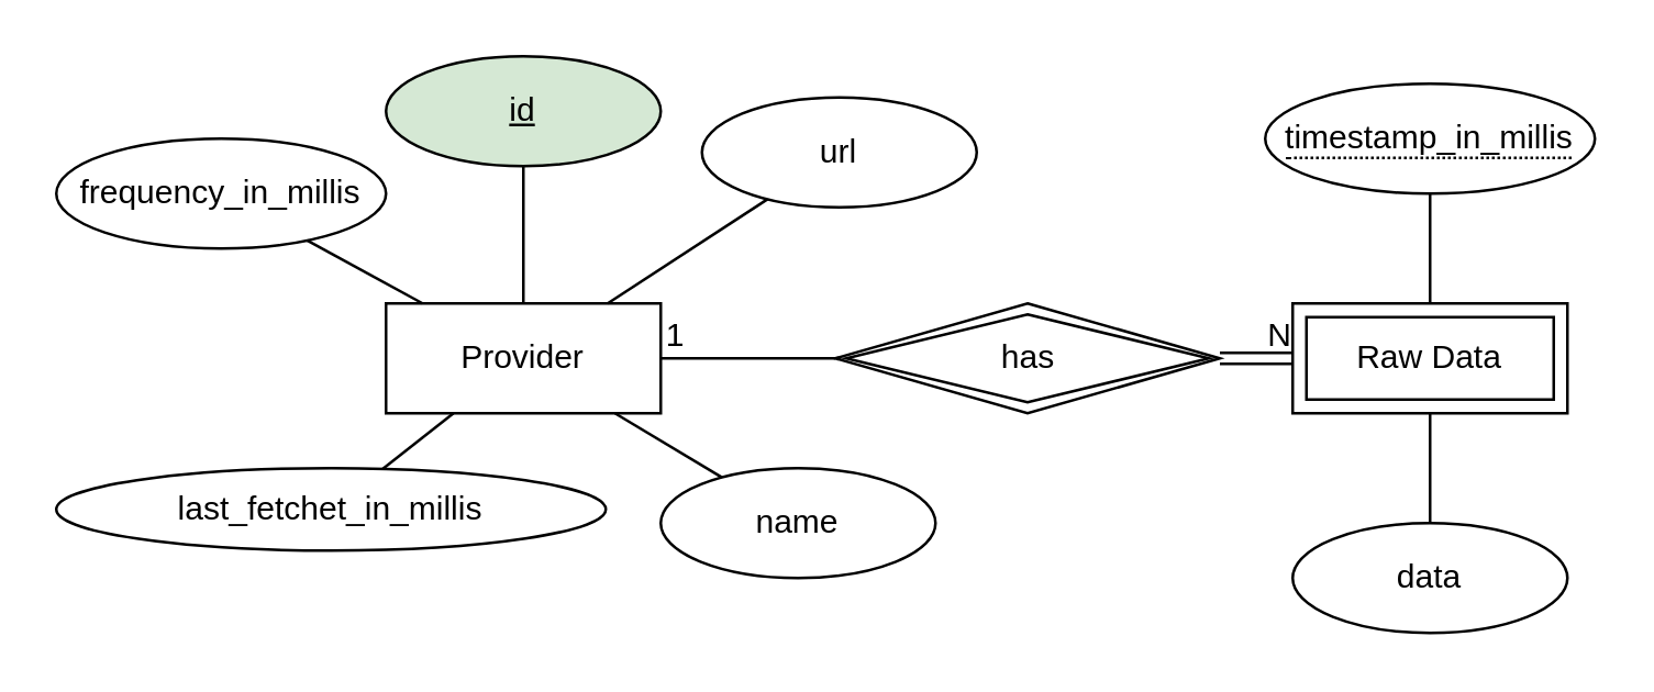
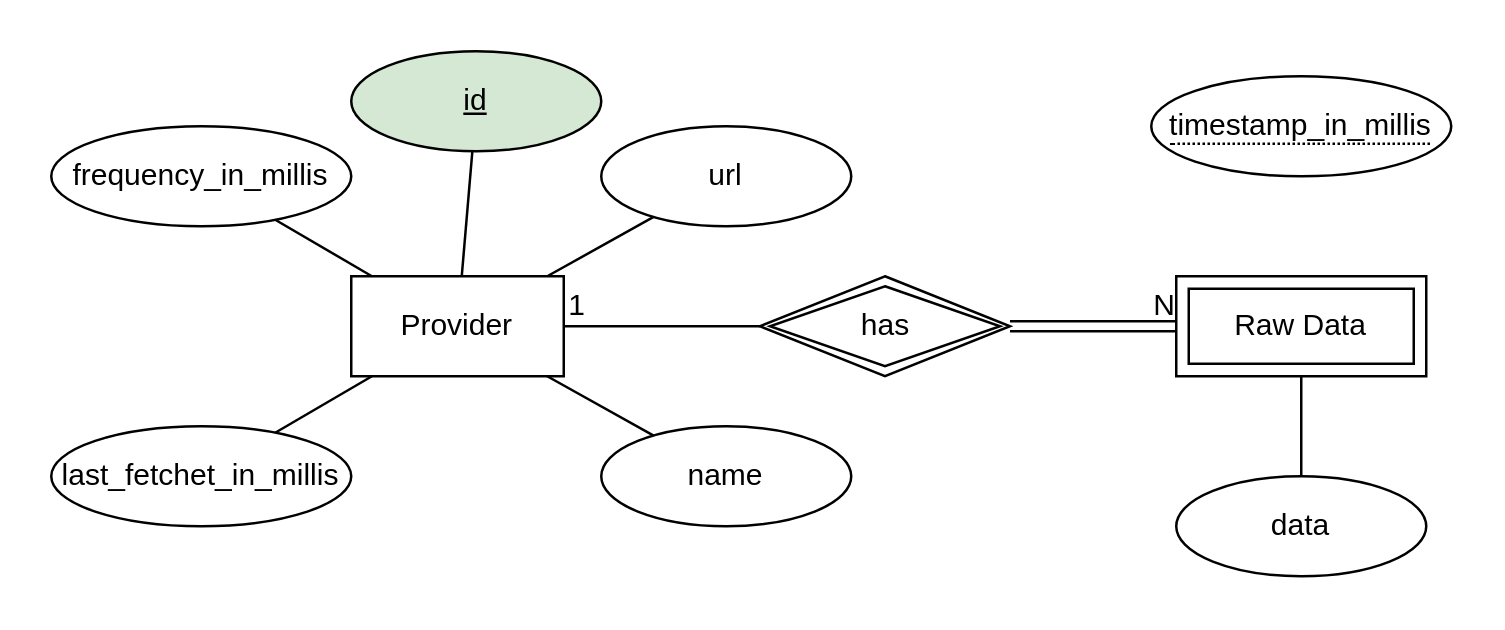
  <mxCell id="0" />
  <mxCell id="1" parent="0" />
- <mxCell id="2" value="Provider" style="whiteSpace=wrap;html=1;align=center;" parent="1" vertex="1"><mxGeometry x="140" y="110" width="100" height="40" as="geometry" /></mxCell>
+ <mxCell id="2" value="Provider" style="whiteSpace=wrap;html=1;align=center;" parent="1" vertex="1"><mxGeometry x="140" y="110" width="85" height="40" as="geometry" /></mxCell>
  <mxCell id="3" value="id" style="ellipse;whiteSpace=wrap;html=1;align=center;fontStyle=4;fillColor=#d5e8d4;" parent="1" vertex="1"><mxGeometry x="140" y="20" width="100" height="40" as="geometry" /></mxCell>
  <mxCell id="4" value="name" style="ellipse;whiteSpace=wrap;html=1;align=center;" parent="1" vertex="1"><mxGeometry x="240" y="170" width="100" height="40" as="geometry" /></mxCell>
- <mxCell id="5" value="url" style="ellipse;whiteSpace=wrap;html=1;align=center;" parent="1" vertex="1"><mxGeometry x="255" y="35" width="100" height="40" as="geometry" /></mxCell>
+ <mxCell id="5" value="url" style="ellipse;whiteSpace=wrap;html=1;align=center;" parent="1" vertex="1"><mxGeometry x="240" y="50" width="100" height="40" as="geometry" /></mxCell>
  <mxCell id="6" value="frequency_in_millis" style="ellipse;whiteSpace=wrap;html=1;align=center;" parent="1" vertex="1"><mxGeometry x="20" y="50" width="120" height="40" as="geometry" /></mxCell>
- <mxCell id="7" value="last_fetchet_in_millis" style="ellipse;whiteSpace=wrap;html=1;align=center;" parent="1" vertex="1"><mxGeometry x="20" y="170" width="200" height="30" as="geometry" /></mxCell>
+ <mxCell id="7" value="last_fetchet_in_millis" style="ellipse;whiteSpace=wrap;html=1;align=center;" parent="1" vertex="1"><mxGeometry x="20" y="170" width="120" height="40" as="geometry" /></mxCell>
  <mxCell id="8" value="Raw Data" style="shape=ext;margin=3;double=1;whiteSpace=wrap;html=1;align=center;" parent="1" vertex="1"><mxGeometry x="470" y="110" width="100" height="40" as="geometry" /></mxCell>
  <mxCell id="9" value="&lt;span style=&quot;border-bottom: 1px dotted&quot;&gt;timestamp_in_millis&lt;/span&gt;" style="ellipse;whiteSpace=wrap;html=1;align=center;" parent="1" vertex="1"><mxGeometry x="460" y="30" width="120" height="40" as="geometry" /></mxCell>
  <mxCell id="10" value="data" style="ellipse;whiteSpace=wrap;html=1;align=center;" parent="1" vertex="1"><mxGeometry x="470" y="190" width="100" height="40" as="geometry" /></mxCell>
  <mxCell id="11" value="" style="endArrow=none;html=1;rounded=0;" parent="1" source="2" target="3" edge="1"><mxGeometry relative="1" as="geometry"><mxPoint x="270" y="140" as="sourcePoint" /><mxPoint x="430" y="140" as="targetPoint" /></mxGeometry></mxCell>
  <mxCell id="12" value="" style="endArrow=none;html=1;rounded=0;" parent="1" source="2" target="5" edge="1"><mxGeometry relative="1" as="geometry"><mxPoint x="270" y="140" as="sourcePoint" /><mxPoint x="430" y="140" as="targetPoint" /></mxGeometry></mxCell>
  <mxCell id="13" value="" style="endArrow=none;html=1;rounded=0;" parent="1" source="2" target="4" edge="1"><mxGeometry relative="1" as="geometry"><mxPoint x="270" y="140" as="sourcePoint" /><mxPoint x="430" y="140" as="targetPoint" /></mxGeometry></mxCell>
  <mxCell id="14" value="" style="endArrow=none;html=1;rounded=0;" parent="1" source="2" target="6" edge="1"><mxGeometry relative="1" as="geometry"><mxPoint x="270" y="140" as="sourcePoint" /><mxPoint x="430" y="140" as="targetPoint" /></mxGeometry></mxCell>
  <mxCell id="15" value="" style="endArrow=none;html=1;rounded=0;" parent="1" source="2" target="7" edge="1"><mxGeometry relative="1" as="geometry"><mxPoint x="270" y="140" as="sourcePoint" /><mxPoint x="430" y="140" as="targetPoint" /></mxGeometry></mxCell>
- <mxCell id="16" value="" style="endArrow=none;html=1;rounded=0;" parent="1" source="9" target="8" edge="1"><mxGeometry relative="1" as="geometry"><mxPoint x="120" y="140" as="sourcePoint" /><mxPoint x="280" y="140" as="targetPoint" /></mxGeometry></mxCell>
  <mxCell id="17" value="" style="endArrow=none;html=1;rounded=0;" parent="1" source="10" target="8" edge="1"><mxGeometry relative="1" as="geometry"><mxPoint x="120" y="140" as="sourcePoint" /><mxPoint x="280" y="140" as="targetPoint" /></mxGeometry></mxCell>
  <mxCell id="18" value="" style="shape=link;html=1;rounded=0;" parent="1" source="22" target="8" edge="1"><mxGeometry relative="1" as="geometry"><mxPoint x="404" y="130" as="sourcePoint" /><mxPoint x="430" y="140" as="targetPoint" /></mxGeometry></mxCell>
  <mxCell id="19" value="N" style="resizable=0;html=1;whiteSpace=wrap;align=right;verticalAlign=bottom;" parent="18" connectable="0" vertex="1"><mxGeometry x="1" relative="1" as="geometry" /></mxCell>
  <mxCell id="20" value="" style="endArrow=none;html=1;rounded=0;" parent="1" source="22" target="2" edge="1"><mxGeometry relative="1" as="geometry"><mxPoint x="304" y="130" as="sourcePoint" /><mxPoint x="430" y="140" as="targetPoint" /></mxGeometry></mxCell>
  <mxCell id="21" value="1" style="resizable=0;html=1;whiteSpace=wrap;align=right;verticalAlign=bottom;" parent="20" connectable="0" vertex="1"><mxGeometry x="1" relative="1" as="geometry"><mxPoint x="10" as="offset" /></mxGeometry></mxCell>
- <mxCell id="22" value="has" style="shape=rhombus;double=1;perimeter=rhombusPerimeter;whiteSpace=wrap;html=1;align=center;" vertex="1" parent="1"><mxGeometry x="303.5" y="110" width="140" height="40" as="geometry" /></mxCell>
+ <mxCell id="22" value="has" style="shape=rhombus;double=1;perimeter=rhombusPerimeter;whiteSpace=wrap;html=1;align=center;" vertex="1" parent="1"><mxGeometry x="303.5" y="110" width="100" height="40" as="geometry" /></mxCell>
